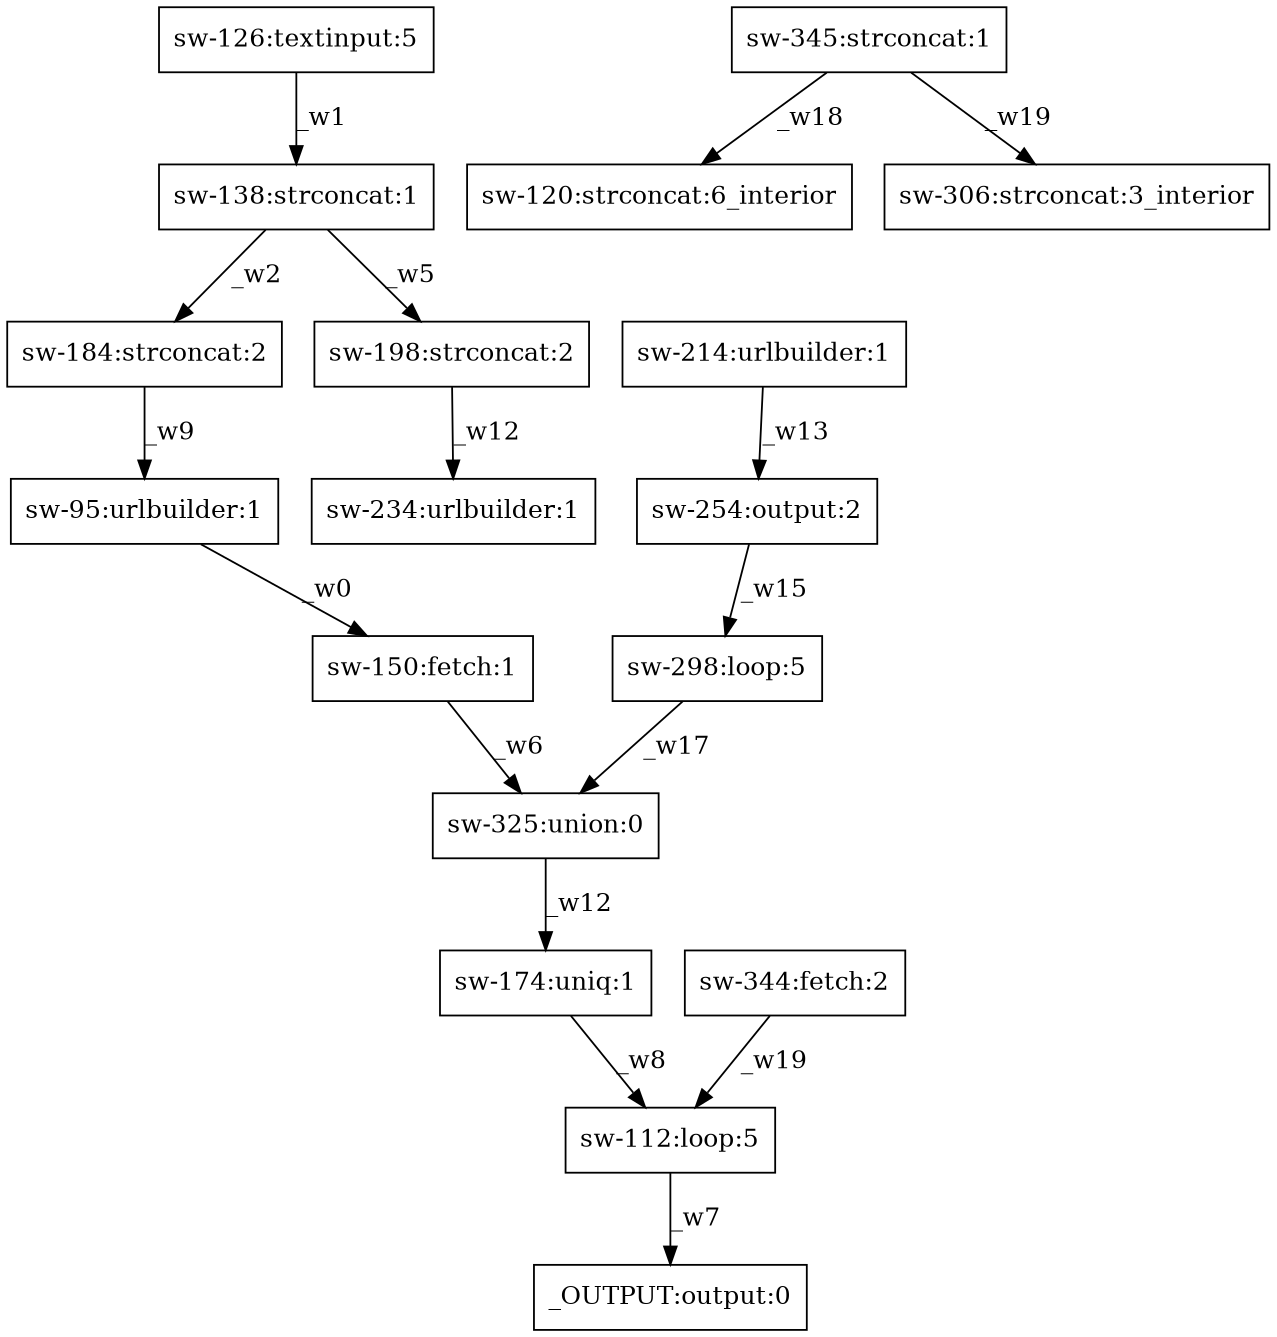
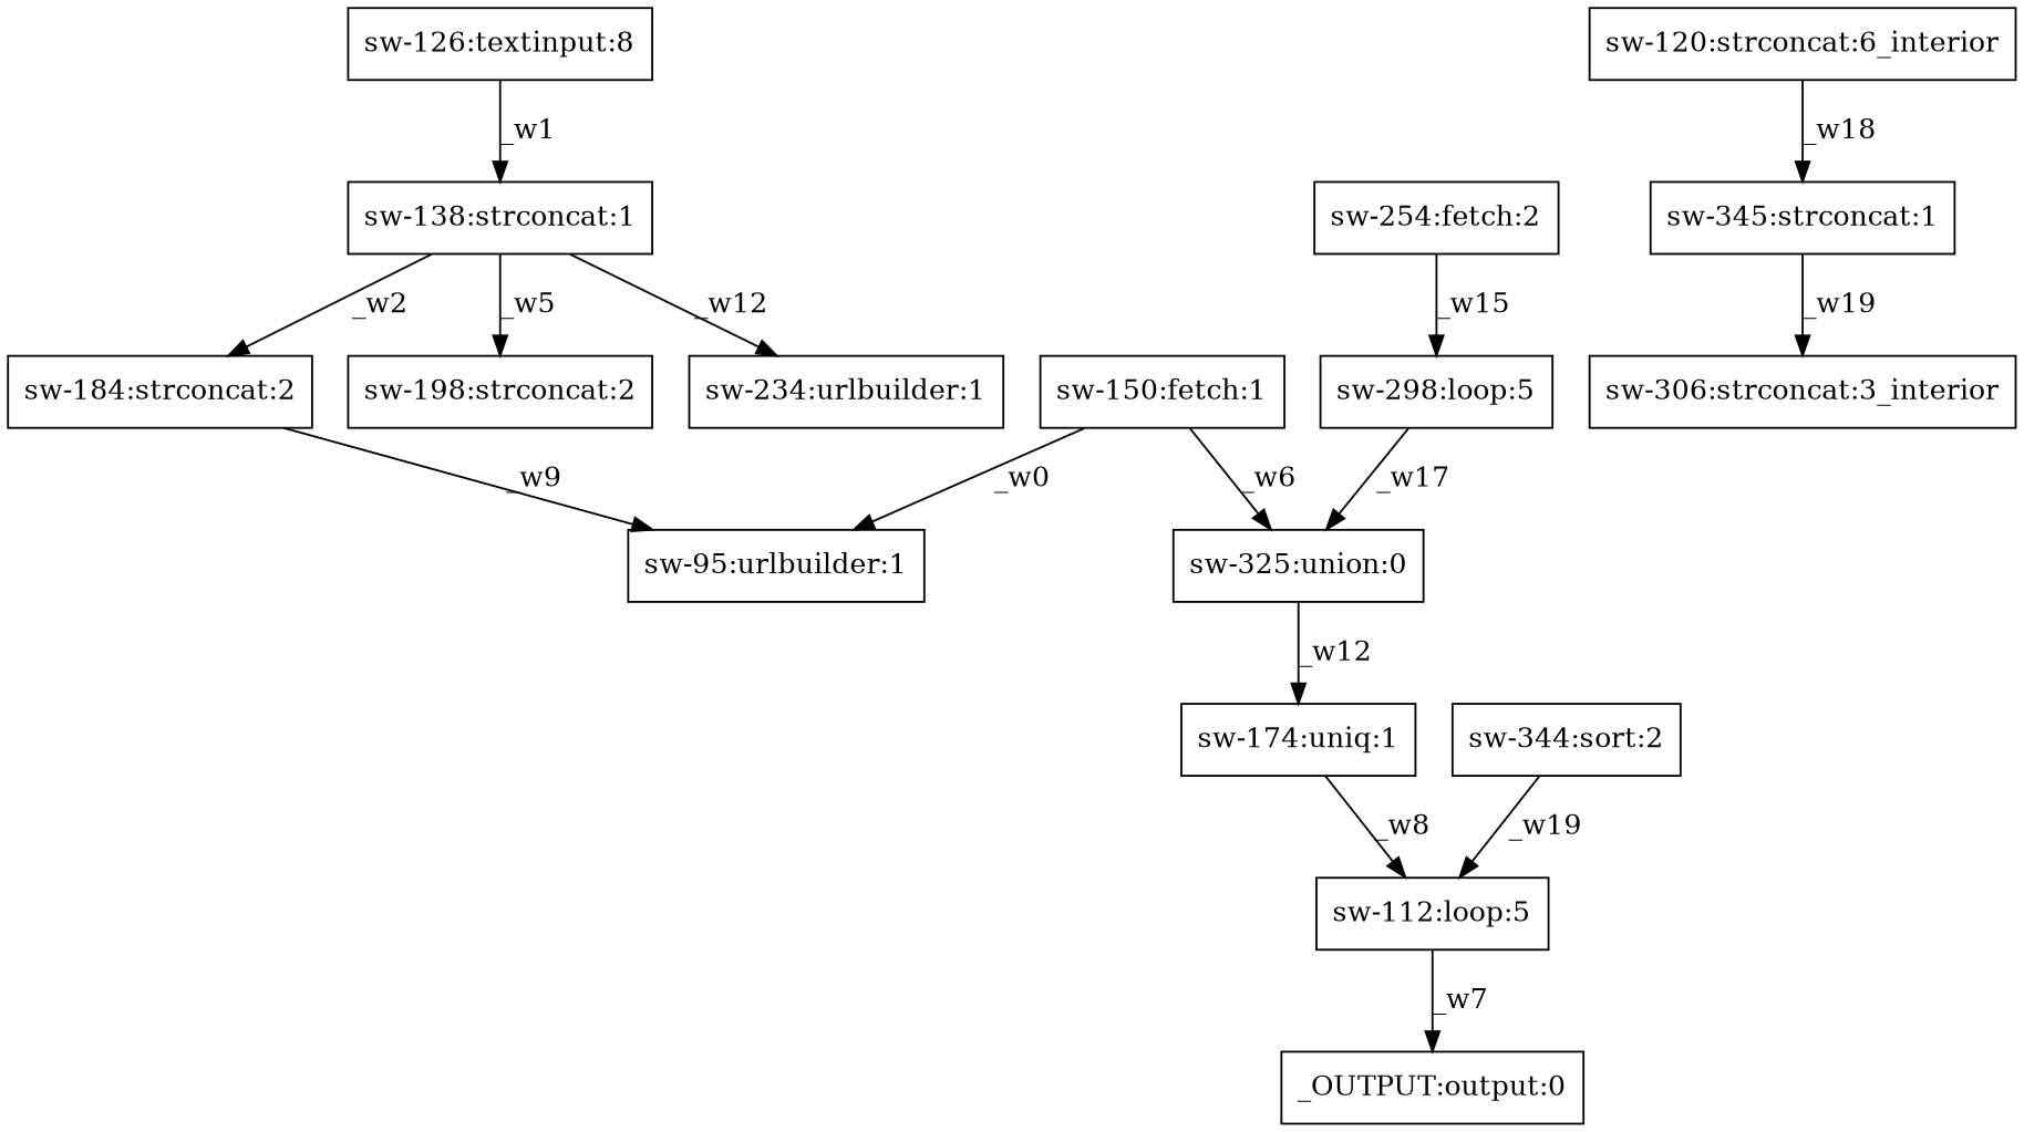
  digraph {
    node [shape=box]
-   n1 [label="sw-126:textinput:5"]
+   n1 [label="sw-126:textinput:8"]
    n2 [label="sw-138:strconcat:1"]
    n3 [label="sw-184:strconcat:2"]
    n4 [label="sw-198:strconcat:2"]
    n5 [label="_OUTPUT:output:0"]
-   n6 [label="sw-214:urlbuilder:1"]
-   n7 [label="sw-254:output:2"]
+   n7 [label="sw-254:fetch:2"]
    n8 [label="sw-298:loop:5"]
    n9 [label="sw-325:union:0"]
    n10 [label="sw-174:uniq:1"]
    n11 [label="sw-112:loop:5"]
    n12 [label="sw-234:urlbuilder:1"]
    n13 [label="sw-345:strconcat:1"]
    n14 [label="sw-120:strconcat:6_interior"]
    n15 [label="sw-306:strconcat:3_interior"]
    n16 [label="sw-95:urlbuilder:1"]
-   n17 [label="sw-344:fetch:2"]
+   n17 [label="sw-344:sort:2"]
    n18 [label="sw-150:fetch:1"]
    n1 -> n2 [label=_w1]
    n2 -> n3 [label=_w2]
    n2 -> n4 [label=_w5]
    n3 -> n16 [label=_w9]
-   n4 -> n12 [label=_w12]
-   n6 -> n7 [label=_w13]
+   n2 -> n12 [label=_w12]
    n7 -> n8 [label=_w15]
    n8 -> n9 [label=_w17]
    n9 -> n10 [label=_w12]
    n10 -> n11 [label=_w8]
    n11 -> n5 [label=_w7]
-   n13 -> n14 [label=_w18]
+   n14 -> n13 [label=_w18]
    n13 -> n15 [label=_w19]
-   n16 -> n18 [label=_w0]
+   n18 -> n16 [label=_w0]
    n17 -> n11 [label=_w19]
    n18 -> n9 [label=_w6]
  }
